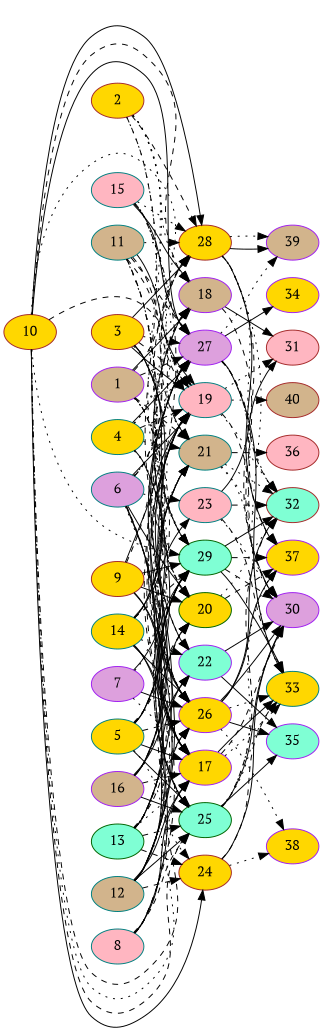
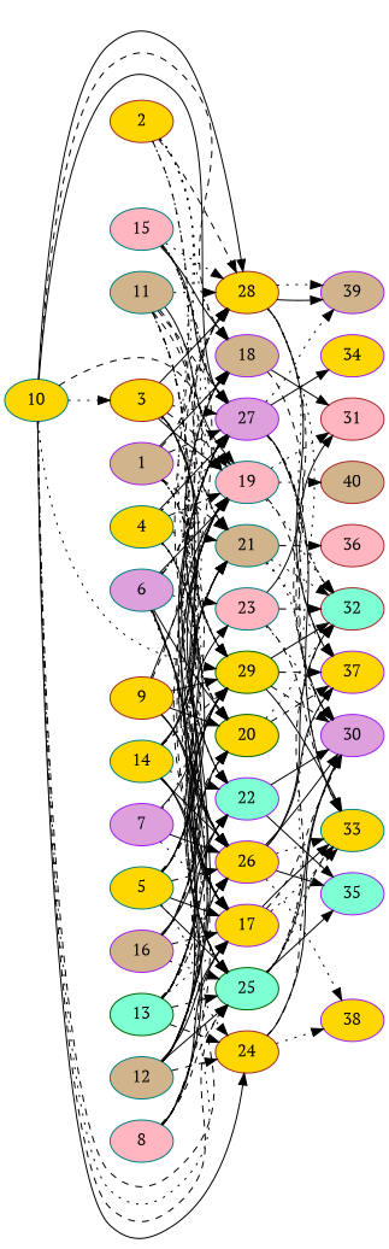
  digraph {
    fontname="PT Serif"
    rankdir=LR
    node [alpha=0.03 color=purple fillcolor=gold fontname="PT Serif" style=filled]
    edge [fontname="PT Serif" style=solid]
    1 [alpha=0.02 expect_size=15635456 fillcolor=tan]
    18 [alpha=0.15 expect_size=48182272 fillcolor=tan]
    20 [alpha=0.18 color=darkgreen expect_size=37735424]
    21 [color=teal expect_size=17620992 fillcolor=tan]
    25 [alpha=0.05 color=darkgreen expect_size=52332544 fillcolor=aquamarine]
    26 [alpha=0.01 expect_size=36822016]
    27 [alpha=0.05 expect_size=28196864 fillcolor=plum]
    28 [alpha=0.01 color=brown expect_size=33464320]
-   29 [alpha=0.06 color=darkgreen expect_size=22042624 fillcolor=aquamarine]
+   29 [alpha=0.06 color=darkgreen expect_size=22042624]
    30 [alpha=0.17 expect_size=15306752 fillcolor=plum]
    31 [color=brown expect_size=10778624 fillcolor=lightpink]
    32 [alpha=0.04 color=brown expect_size=18853888 fillcolor=aquamarine]
    37 [alpha=0.02 expect_size=42020864]
    36 [color=brown expect_size=38682624 fillcolor=lightpink]
    33 [alpha=0.14 color=teal expect_size=10096640]
    35 [expect_size=27485184 fillcolor=aquamarine]
    38 [alpha=0.19 expect_size=6489088]
    34 [alpha=0.06 expect_size=13288448]
    39 [alpha=0.09 expect_size=8915968 fillcolor=tan]
    2 [alpha=0.13 color=brown expect_size=22993920]
    19 [alpha=0.17 color=teal expect_size=34603008 fillcolor=lightpink]
    40 [alpha=0.13 color=brown expect_size=22406144 fillcolor=tan]
    3 [alpha=0.13 color=brown expect_size=34022400]
    22 [alpha=0.16 expect_size=10626048 fillcolor=aquamarine]
    4 [color=teal expect_size=51486720]
    17 [alpha=0.02 expect_size=52015104]
    5 [alpha=0.18 color=teal expect_size=38421504]
    24 [alpha=0.06 color=brown expect_size=42663936]
    6 [alpha=0.17 color=teal expect_size=47570944 fillcolor=plum]
    23 [alpha=0.01 color=teal expect_size=9842688 fillcolor=lightpink]
    7 [alpha=0.18 expect_size=21414912 fillcolor=plum]
    8 [alpha=0.14 color=teal expect_size=34886656 fillcolor=lightpink]
    9 [alpha=0.01 color=brown expect_size=25531392]
-   10 [alpha=0.11 color=brown expect_size=21400576]
+   10 [alpha=0.11 color=teal expect_size=21400576]
    11 [alpha=0.17 color=teal expect_size=38078464 fillcolor=tan]
    12 [alpha=0.20 color=teal expect_size=42656768 fillcolor=tan]
    13 [alpha=0.14 color=darkgreen expect_size=26522624 fillcolor=aquamarine]
    14 [alpha=0.04 color=teal expect_size=9238528]
    15 [alpha=0.13 color=teal expect_size=16111616 fillcolor=lightpink]
    16 [alpha=0.16 expect_size=12092416 fillcolor=tan]
    1 -> 18
    1 -> 20 [style=dotted]
    1 -> 21 [style=dashed]
    1 -> 25 [style=dashed]
    1 -> 26 [style=dashed]
    1 -> 27 [style=dashed]
    1 -> 28 [style=dashed]
    1 -> 29 [style=dotted]
    18 -> 30 [style=dashed]
    18 -> 31
    20 -> 32 [style=dotted]
    20 -> 37 [style=dashed]
    21 -> 30 [style=dotted]
    21 -> 32 [style=dotted]
    21 -> 37 [style=dotted]
    21 -> 36 [style=dashed]
    25 -> 30
    25 -> 32 [style=dashed]
    25 -> 37 [style=dotted]
    25 -> 33 [style=dotted]
    25 -> 35
    26 -> 30
    26 -> 32
    26 -> 37
    26 -> 33 [style=dotted]
    26 -> 35
    26 -> 38 [style=dotted]
    27 -> 30 [style=dotted]
    27 -> 32 [style=dashed]
    27 -> 37 [style=dashed]
    27 -> 33
    27 -> 34
    27 -> 39 [style=dotted]
    28 -> 30 [style=dashed]
    28 -> 32 [style=dotted]
    28 -> 37
    28 -> 33 [style=dotted]
    28 -> 39
    28 -> 39 [style=dotted]
    29 -> 30 [style=dashed]
    29 -> 32
    29 -> 37 [style=dashed]
    29 -> 33
    2 -> 18 [style=dotted]
    2 -> 20 [style=dashed]
    2 -> 27 [style=dotted]
    2 -> 28 [style=dashed]
    2 -> 29 [style=dotted]
    2 -> 19 [style=dotted]
    19 -> 30 [style=dashed]
    19 -> 31 [style=dotted]
    19 -> 32 [style=dotted]
    19 -> 40 [style=dotted]
    3 -> 20 [style=dotted]
    3 -> 21 [style=dotted]
    3 -> 26 [style=dotted]
    3 -> 27 [style=dotted]
    3 -> 28
    3 -> 29
    3 -> 19
    3 -> 19 [style=dashed]
    3 -> 22
    22 -> 30
    22 -> 35
    4 -> 18 [style=dotted]
    4 -> 20 [style=dotted]
    4 -> 21 [style=dotted]
    4 -> 25 [style=dotted]
    4 -> 26 [style=dotted]
    4 -> 27
    4 -> 28 [style=dotted]
    4 -> 19 [style=dashed]
    4 -> 17
    17 -> 30 [style=dashed]
    17 -> 33 [style=dotted]
    17 -> 33
    5 -> 18
    5 -> 20 [style=dashed]
    5 -> 21
    5 -> 25
    5 -> 26 [style=dashed]
    5 -> 27 [style=dashed]
    5 -> 29 [style=dashed]
    5 -> 17
    5 -> 24 [style=dotted]
    24 -> 30
    24 -> 33 [style=dashed]
    24 -> 38 [style=dotted]
    6 -> 18 [style=dashed]
    6 -> 20
    6 -> 25 [style=dashed]
    6 -> 26
    6 -> 27 [style=dotted]
    6 -> 28 [style=dashed]
    6 -> 19
    6 -> 22 [style=dotted]
    6 -> 17
    6 -> 23 [style=dotted]
    23 -> 30 [style=dotted]
    23 -> 31
    23 -> 32 [style=dashed]
    23 -> 33 [style=dashed]
    7 -> 18 [style=dotted]
    7 -> 26
    7 -> 29
    7 -> 17 [style=dotted]
    8 -> 20 [style=dashed]
    8 -> 25 [style=dashed]
    8 -> 26 [style=dotted]
    8 -> 29
    8 -> 19 [style=dashed]
    8 -> 17
    9 -> 20
    9 -> 26
    9 -> 28 [style=dashed]
    9 -> 29
    9 -> 19
    9 -> 17
    10 -> 18 [style=dashed]
    10 -> 21 [style=dashed]
    10 -> 25 [style=dashed]
    10 -> 26 [style=dashed]
    10 -> 27
    10 -> 28
    10 -> 29 [style=dotted]
-   10 -> 19 [style=dotted]
+   10 -> 3 [style=dotted]
    10 -> 17 [style=dotted]
    10 -> 24
    11 -> 21 [style=dashed]
    11 -> 26 [style=dashed]
    11 -> 27 [style=dashed]
    11 -> 28 [style=dotted]
    11 -> 29 [style=dotted]
    11 -> 19 [style=dashed]
    11 -> 19
    11 -> 17 [style=dashed]
    12 -> 20 [style=dotted]
    12 -> 21 [style=dashed]
    12 -> 25
    12 -> 26 [style=dotted]
    12 -> 27
    12 -> 29
    12 -> 19
    12 -> 22
    12 -> 17
    12 -> 24 [style=dashed]
    13 -> 20 [style=dashed]
    13 -> 21 [style=dashed]
    13 -> 25 [style=dashed]
    13 -> 26 [style=dashed]
    13 -> 27
    13 -> 29
    13 -> 19 [style=dotted]
    13 -> 22 [style=dotted]
    13 -> 17 [style=dotted]
    13 -> 24 [style=dashed]
    14 -> 21 [style=dotted]
    14 -> 25
    14 -> 26
    14 -> 27 [style=dashed]
    14 -> 29 [style=dashed]
    14 -> 19
    14 -> 22 [style=dotted]
    14 -> 17
    14 -> 23
    15 -> 18
    15 -> 27
    15 -> 28 [style=dotted]
    15 -> 29 [style=dotted]
    15 -> 22 [style=dotted]
    15 -> 17 [style=dashed]
    16 -> 20 [style=dashed]
    16 -> 21 [style=dashed]
-   16 -> 25
-   16 -> 29
+   16 -> 25 [style=dotted]
+   16 -> 29 [style=dotted]
    16 -> 19
    16 -> 22
    16 -> 17 [style=dashed]
  }
